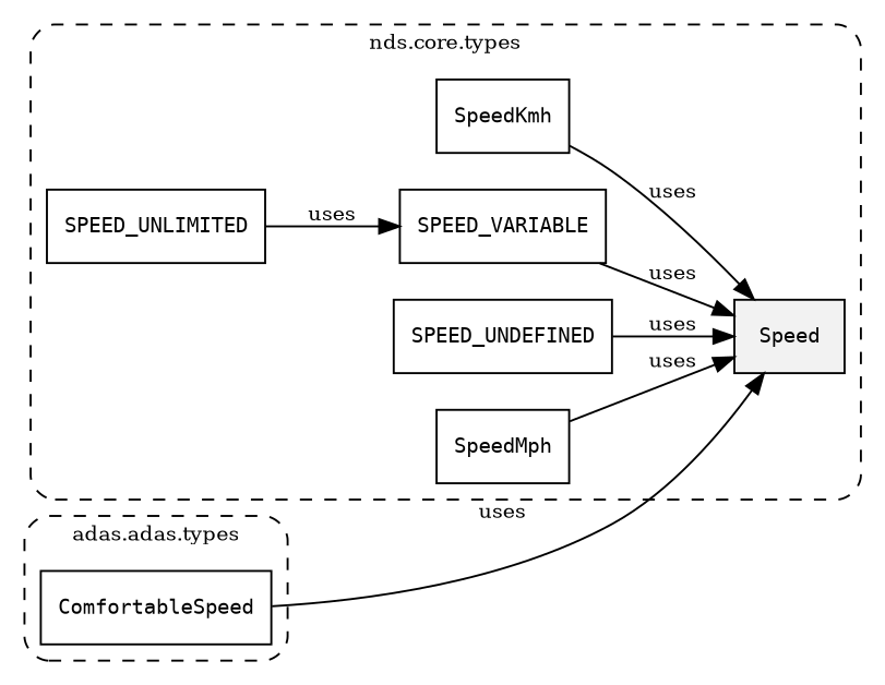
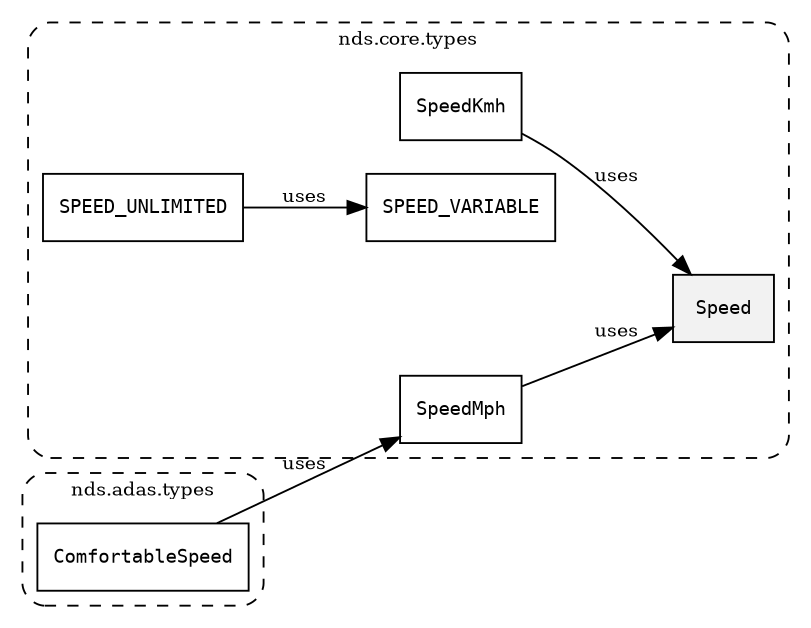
  digraph {
    fontsize=10
    rankdir=LR
    node [fontsize=10 shape=box]
    edge [fontsize=10]
    n1 [fillcolor="#0000000D" label=<<font face="monospace"><table align="center" border="0" cellspacing="0" cellpadding="0"><tr><td href="../../../content/packages/nds.core.types.html#Subtype-Speed" title="Subtype defined in nds.core.types">Speed</td></tr></table></font>> style=filled]
    n2 [label=<<font face="monospace"><table align="center" border="0" cellspacing="0" cellpadding="0"><tr><td href="../../../content/packages/nds.core.types.html#Subtype-SpeedKmh" title="Subtype defined in nds.core.types">SpeedKmh</td></tr></table></font>>]
    n3 [label=<<font face="monospace"><table align="center" border="0" cellspacing="0" cellpadding="0"><tr><td href="../../../content/packages/nds.core.types.html#Subtype-SpeedMph" title="Subtype defined in nds.core.types">SpeedMph</td></tr></table></font>>]
-   n4 [label=<<font face="monospace"><table align="center" border="0" cellspacing="0" cellpadding="0"><tr><td href="../../../content/packages/nds.core.types.html#Constant-SPEED_UNDEFINED" title="Constant defined in nds.core.types">SPEED_UNDEFINED</td></tr></table></font>>]
    n5 [label=<<font face="monospace"><table align="center" border="0" cellspacing="0" cellpadding="0"><tr><td href="../../../content/packages/nds.core.types.html#Constant-SPEED_UNLIMITED" title="Constant defined in nds.core.types">SPEED_UNLIMITED</td></tr></table></font>>]
    n6 [label=<<font face="monospace"><table align="center" border="0" cellspacing="0" cellpadding="0"><tr><td href="../../../content/packages/nds.core.types.html#Constant-SPEED_VARIABLE" title="Constant defined in nds.core.types">SPEED_VARIABLE</td></tr></table></font>>]
    n7 [label=<<font face="monospace"><table align="center" border="0" cellspacing="0" cellpadding="0"><tr><td href="../../../content/packages/nds.adas.types.html#Subtype-ComfortableSpeed" title="Subtype defined in nds.adas.types">ComfortableSpeed</td></tr></table></font>>]
    subgraph cluster_1 {
      label="nds.core.types"
      style="dashed, rounded"
      n1
      n2
      n3
-     n4
      n5
      n6
    }
    subgraph cluster_2 {
-     label="adas.adas.types"
+     label="nds.adas.types"
      style="dashed, rounded"
      n7
    }
    n2 -> n1 [label=uses]
    n3 -> n1 [label=uses]
-   n4 -> n1 [label=uses]
    n5 -> n6 [label=uses]
-   n6 -> n1 [label=uses]
-   n7 -> n1 [label=uses]
+   n7 -> n3 [label=uses]
  }
